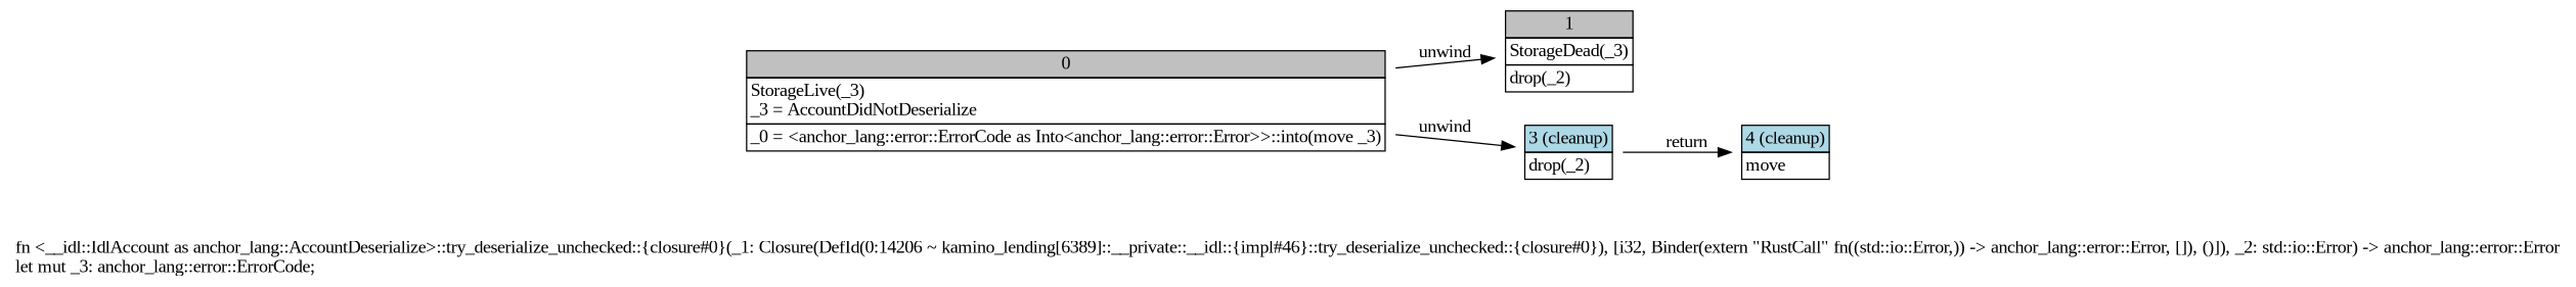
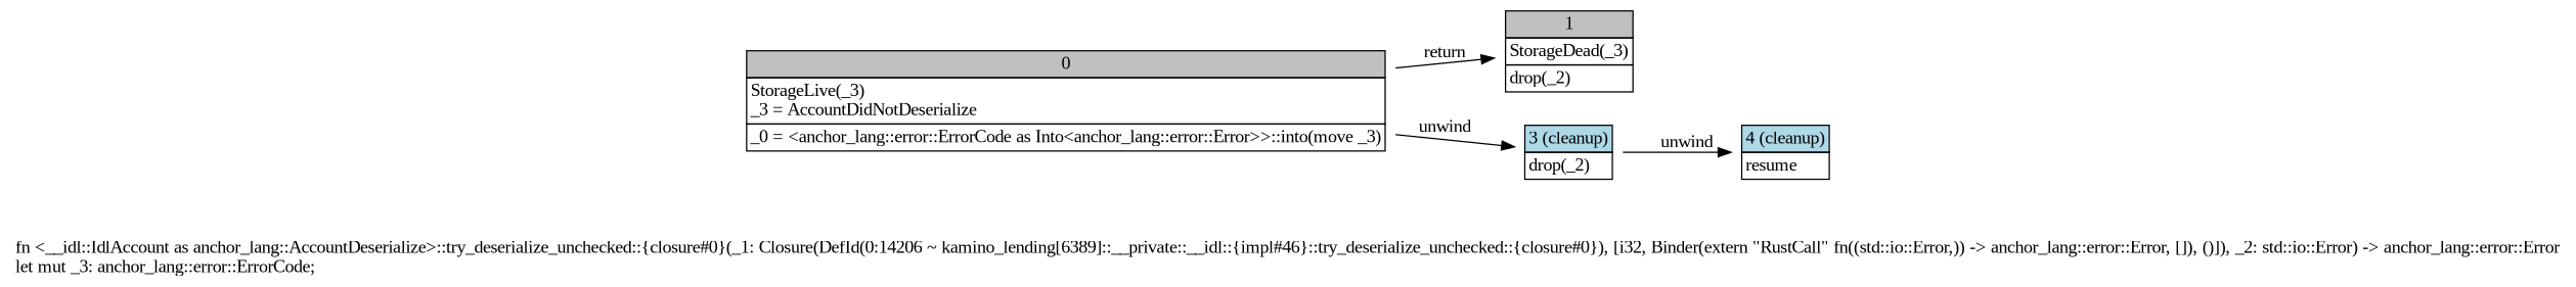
  digraph {
    fontname="Liberation Serif"
    label=<fn &lt;__idl::IdlAccount as anchor_lang::AccountDeserialize&gt;::try_deserialize_unchecked::{closure#0}(_1: Closure(DefId(0:14206 ~ kamino_lending[6389]::__private::__idl::{impl#46}::try_deserialize_unchecked::{closure#0}), [i32, Binder(extern &quot;RustCall&quot; fn((std::io::Error,)) -&gt; anchor_lang::error::Error, []), ()]), _2: std::io::Error) -&gt; anchor_lang::error::Error<br align="left"/>let mut _3: anchor_lang::error::ErrorCode;<br align="left"/>>
    rankdir=LR
    node [fontname="Liberation Serif" shape=none]
    edge [fontname="Liberation Serif"]
    n1 [label=<<table border="0" cellborder="1" cellspacing="0"><tr><td bgcolor="gray" align="center" colspan="1">0</td></tr><tr><td align="left" balign="left">StorageLive(_3)<br/>_3 = AccountDidNotDeserialize<br/></td></tr><tr><td align="left">_0 = &lt;anchor_lang::error::ErrorCode as Into&lt;anchor_lang::error::Error&gt;&gt;::into(move _3)</td></tr></table>>]
    n2 [label=<<table border="0" cellborder="1" cellspacing="0"><tr><td bgcolor="gray" align="center" colspan="1">1</td></tr><tr><td align="left" balign="left">StorageDead(_3)<br/></td></tr><tr><td align="left">drop(_2)</td></tr></table>>]
    n3 [label=<<table border="0" cellborder="1" cellspacing="0"><tr><td bgcolor="lightblue" align="center" colspan="1">3 (cleanup)</td></tr><tr><td align="left">drop(_2)</td></tr></table>>]
-   n4 [label=<<table border="0" cellborder="1" cellspacing="0"><tr><td bgcolor="lightblue" align="center" colspan="1">4 (cleanup)</td></tr><tr><td align="left">move</td></tr></table>>]
-   n1 -> n2 [label=unwind]
+   n4 [label=<<table border="0" cellborder="1" cellspacing="0"><tr><td bgcolor="lightblue" align="center" colspan="1">4 (cleanup)</td></tr><tr><td align="left">resume</td></tr></table>>]
+   n1 -> n2 [label=return]
    n1 -> n3 [label=unwind]
-   n3 -> n4 [label=return]
+   n3 -> n4 [label=unwind]
  }
